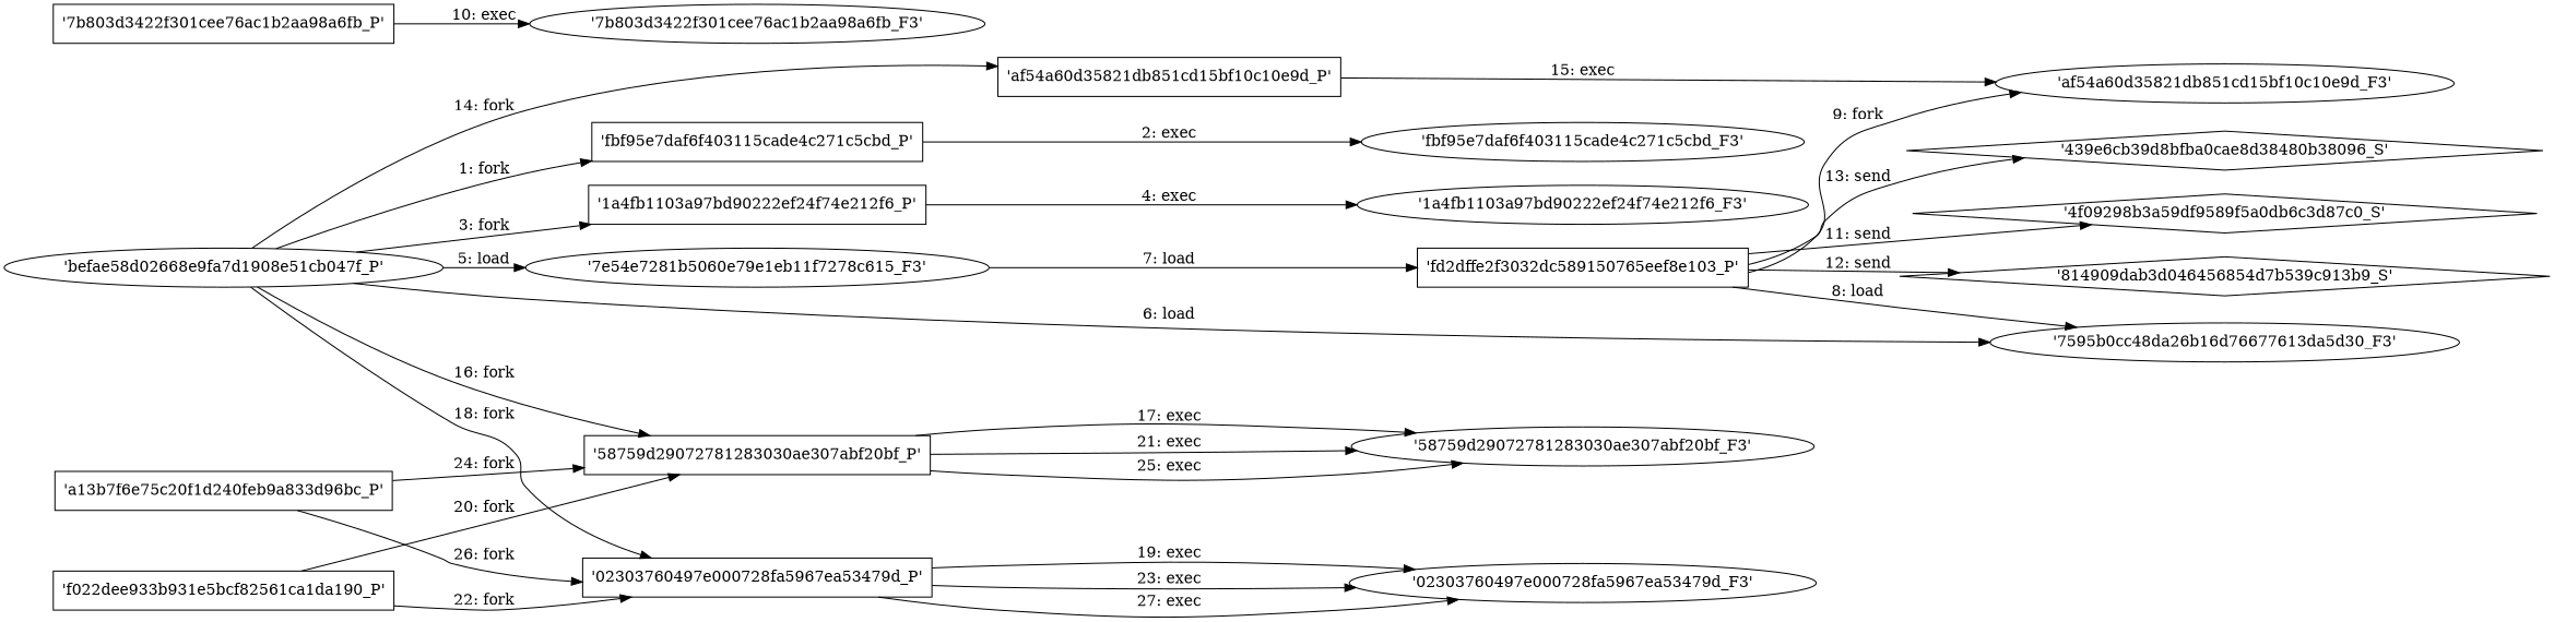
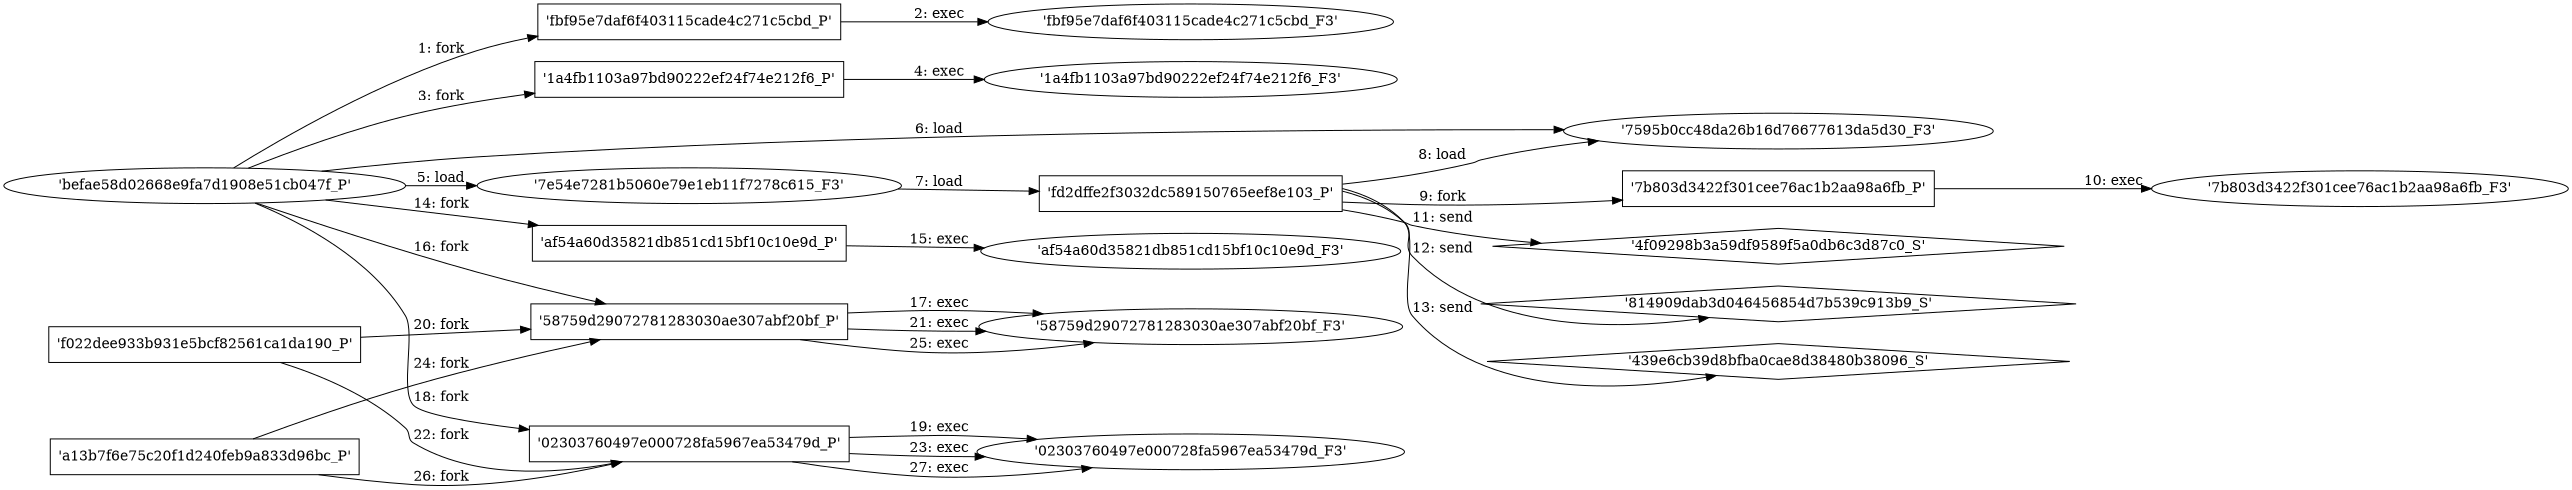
  digraph {
    engine=neato
    fixedsize=false
    fontsize=10
    nodesep=0.3
    rankdir=LR
    ranksep=0
    splines=true
    node [node_type=Process shape=ellipse]
    "'befae58d02668e9fa7d1908e51cb047f_P'"
    "'fbf95e7daf6f403115cade4c271c5cbd_P'" [shape=box]
    "'1a4fb1103a97bd90222ef24f74e212f6_P'" [shape=box]
    "'7e54e7281b5060e79e1eb11f7278c615_F3'" [node_type=file]
    "'7595b0cc48da26b16d76677613da5d30_F3'" [node_type=file]
    "'af54a60d35821db851cd15bf10c10e9d_P'" [shape=box]
    "'58759d29072781283030ae307abf20bf_P'" [shape=box]
    "'02303760497e000728fa5967ea53479d_P'" [shape=box]
    "'fbf95e7daf6f403115cade4c271c5cbd_F3'" [node_type=File]
    "'1a4fb1103a97bd90222ef24f74e212f6_F3'" [node_type=File]
    "'fd2dffe2f3032dc589150765eef8e103_P'" [shape=box]
    "'af54a60d35821db851cd15bf10c10e9d_F3'" [node_type=File]
    "'58759d29072781283030ae307abf20bf_F3'" [node_type=File]
    "'02303760497e000728fa5967ea53479d_F3'" [node_type=File]
    "'7b803d3422f301cee76ac1b2aa98a6fb_P'" [shape=box]
    "'4f09298b3a59df9589f5a0db6c3d87c0_S'" [node_type=Socket shape=diamond]
    "'814909dab3d046456854d7b539c913b9_S'" [node_type=Socket shape=diamond]
    "'439e6cb39d8bfba0cae8d38480b38096_S'" [node_type=Socket shape=diamond]
    "'7b803d3422f301cee76ac1b2aa98a6fb_F3'" [node_type=File]
    "'f022dee933b931e5bcf82561ca1da190_P'" [shape=box]
    "'a13b7f6e75c20f1d240feb9a833d96bc_P'" [shape=box]
    "'befae58d02668e9fa7d1908e51cb047f_P'" -> "'fbf95e7daf6f403115cade4c271c5cbd_P'" [label="1: fork"]
    "'befae58d02668e9fa7d1908e51cb047f_P'" -> "'1a4fb1103a97bd90222ef24f74e212f6_P'" [label="3: fork"]
    "'befae58d02668e9fa7d1908e51cb047f_P'" -> "'7e54e7281b5060e79e1eb11f7278c615_F3'" [label="5: load"]
    "'befae58d02668e9fa7d1908e51cb047f_P'" -> "'7595b0cc48da26b16d76677613da5d30_F3'" [label="6: load"]
    "'befae58d02668e9fa7d1908e51cb047f_P'" -> "'af54a60d35821db851cd15bf10c10e9d_P'" [label="14: fork"]
    "'befae58d02668e9fa7d1908e51cb047f_P'" -> "'58759d29072781283030ae307abf20bf_P'" [label="16: fork"]
    "'befae58d02668e9fa7d1908e51cb047f_P'" -> "'02303760497e000728fa5967ea53479d_P'" [label="18: fork"]
    "'fbf95e7daf6f403115cade4c271c5cbd_P'" -> "'fbf95e7daf6f403115cade4c271c5cbd_F3'" [label="2: exec"]
    "'1a4fb1103a97bd90222ef24f74e212f6_P'" -> "'1a4fb1103a97bd90222ef24f74e212f6_F3'" [label="4: exec"]
    "'7e54e7281b5060e79e1eb11f7278c615_F3'" -> "'fd2dffe2f3032dc589150765eef8e103_P'" [label="7: load"]
    "'af54a60d35821db851cd15bf10c10e9d_P'" -> "'af54a60d35821db851cd15bf10c10e9d_F3'" [label="15: exec"]
    "'58759d29072781283030ae307abf20bf_P'" -> "'58759d29072781283030ae307abf20bf_F3'" [label="17: exec"]
    "'58759d29072781283030ae307abf20bf_P'" -> "'58759d29072781283030ae307abf20bf_F3'" [label="21: exec"]
    "'58759d29072781283030ae307abf20bf_P'" -> "'58759d29072781283030ae307abf20bf_F3'" [label="25: exec"]
    "'02303760497e000728fa5967ea53479d_P'" -> "'02303760497e000728fa5967ea53479d_F3'" [label="19: exec"]
    "'02303760497e000728fa5967ea53479d_P'" -> "'02303760497e000728fa5967ea53479d_F3'" [label="23: exec"]
    "'02303760497e000728fa5967ea53479d_P'" -> "'02303760497e000728fa5967ea53479d_F3'" [label="27: exec"]
    "'fd2dffe2f3032dc589150765eef8e103_P'" -> "'7595b0cc48da26b16d76677613da5d30_F3'" [label="8: load"]
-   "'fd2dffe2f3032dc589150765eef8e103_P'" -> "'af54a60d35821db851cd15bf10c10e9d_F3'" [label="9: fork"]
+   "'fd2dffe2f3032dc589150765eef8e103_P'" -> "'7b803d3422f301cee76ac1b2aa98a6fb_P'" [label="9: fork"]
    "'fd2dffe2f3032dc589150765eef8e103_P'" -> "'4f09298b3a59df9589f5a0db6c3d87c0_S'" [label="11: send"]
    "'fd2dffe2f3032dc589150765eef8e103_P'" -> "'814909dab3d046456854d7b539c913b9_S'" [label="12: send"]
    "'fd2dffe2f3032dc589150765eef8e103_P'" -> "'439e6cb39d8bfba0cae8d38480b38096_S'" [label="13: send"]
    "'7b803d3422f301cee76ac1b2aa98a6fb_P'" -> "'7b803d3422f301cee76ac1b2aa98a6fb_F3'" [label="10: exec"]
    "'f022dee933b931e5bcf82561ca1da190_P'" -> "'58759d29072781283030ae307abf20bf_P'" [label="20: fork"]
    "'f022dee933b931e5bcf82561ca1da190_P'" -> "'02303760497e000728fa5967ea53479d_P'" [label="22: fork"]
    "'a13b7f6e75c20f1d240feb9a833d96bc_P'" -> "'58759d29072781283030ae307abf20bf_P'" [label="24: fork"]
    "'a13b7f6e75c20f1d240feb9a833d96bc_P'" -> "'02303760497e000728fa5967ea53479d_P'" [label="26: fork"]
  }
